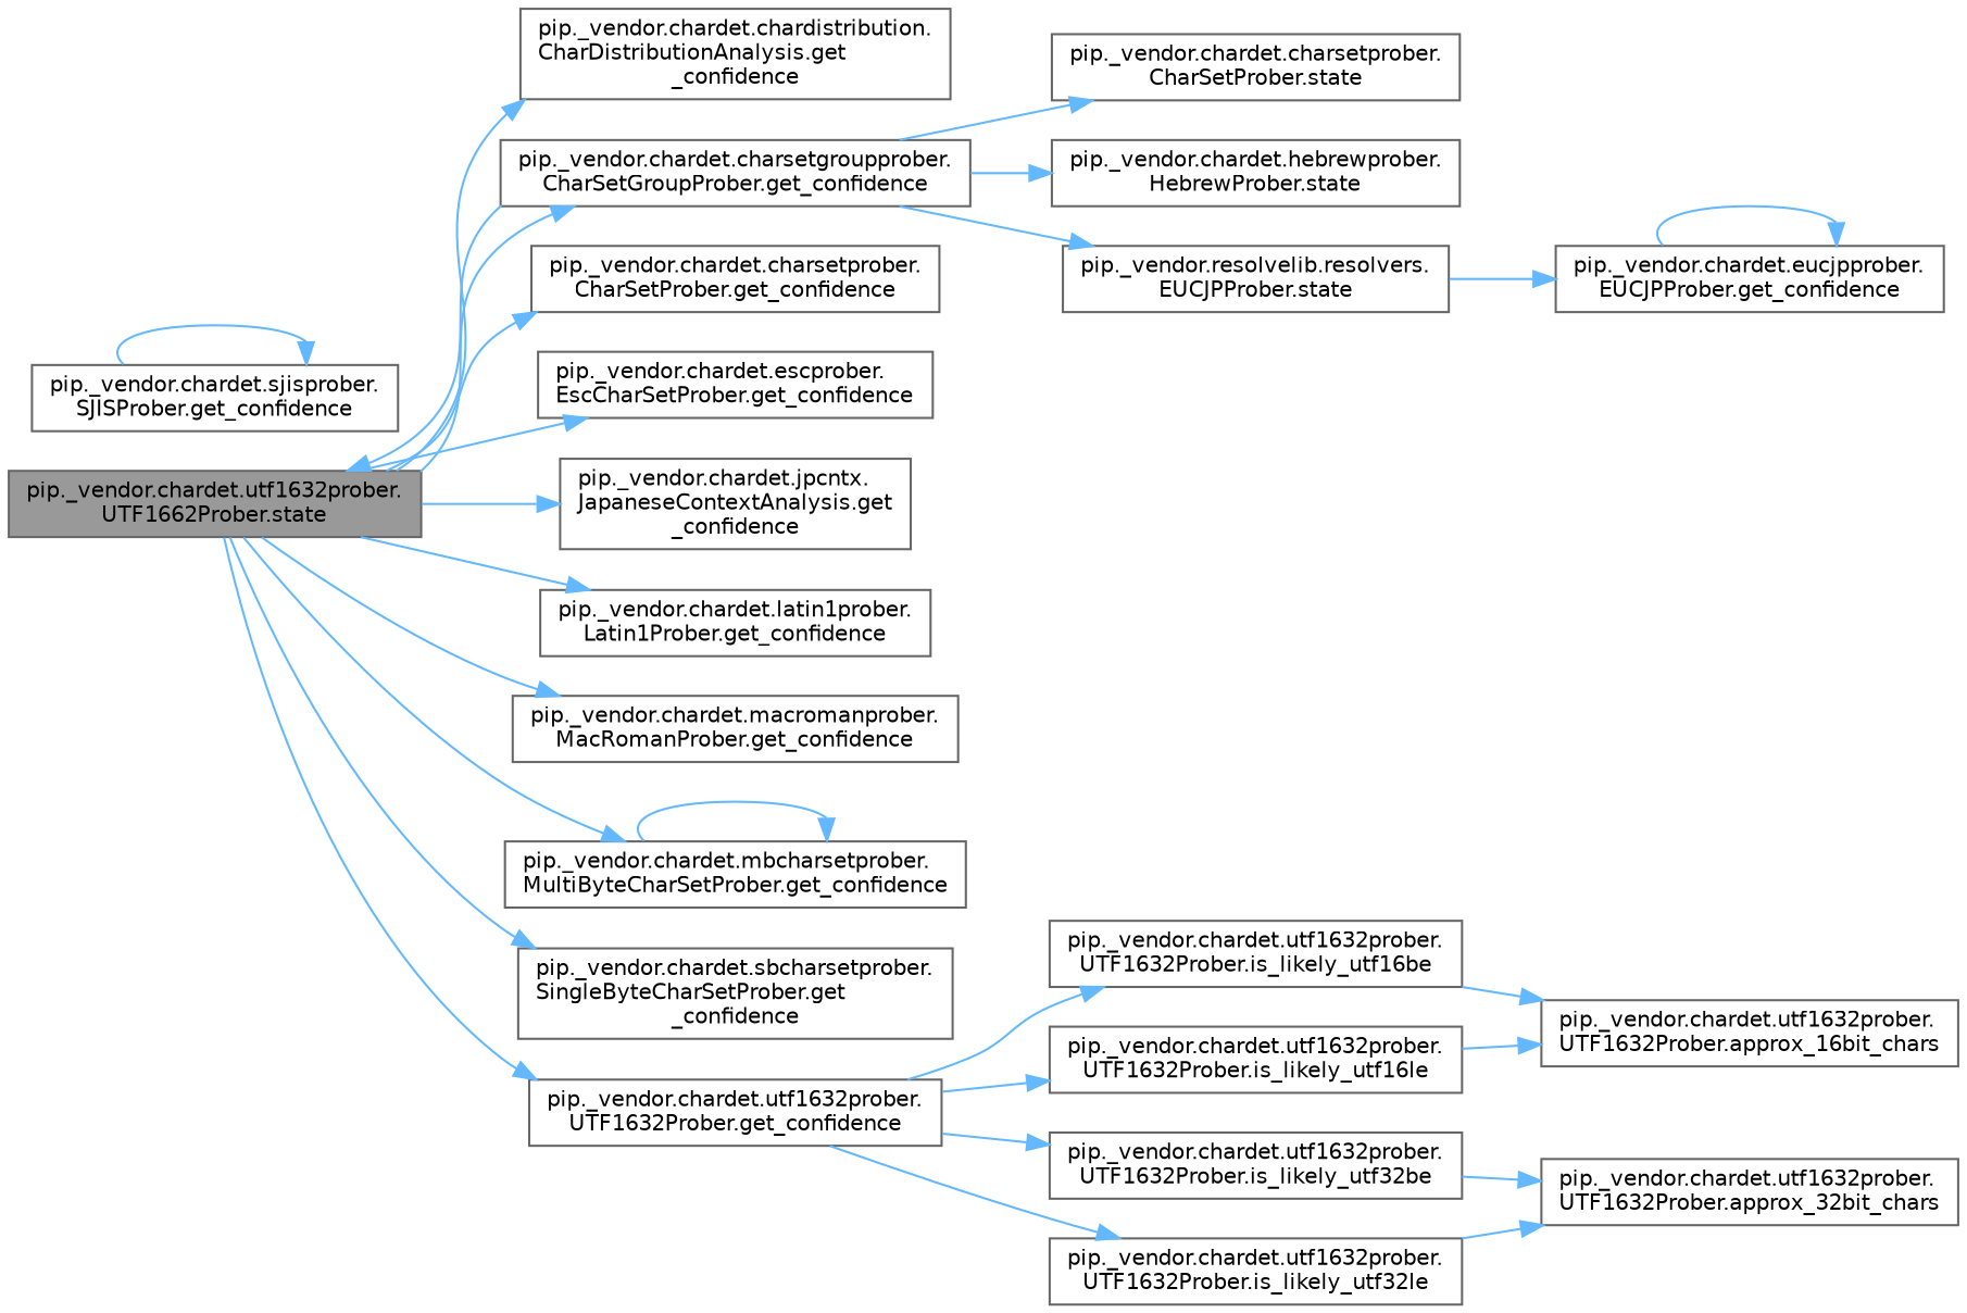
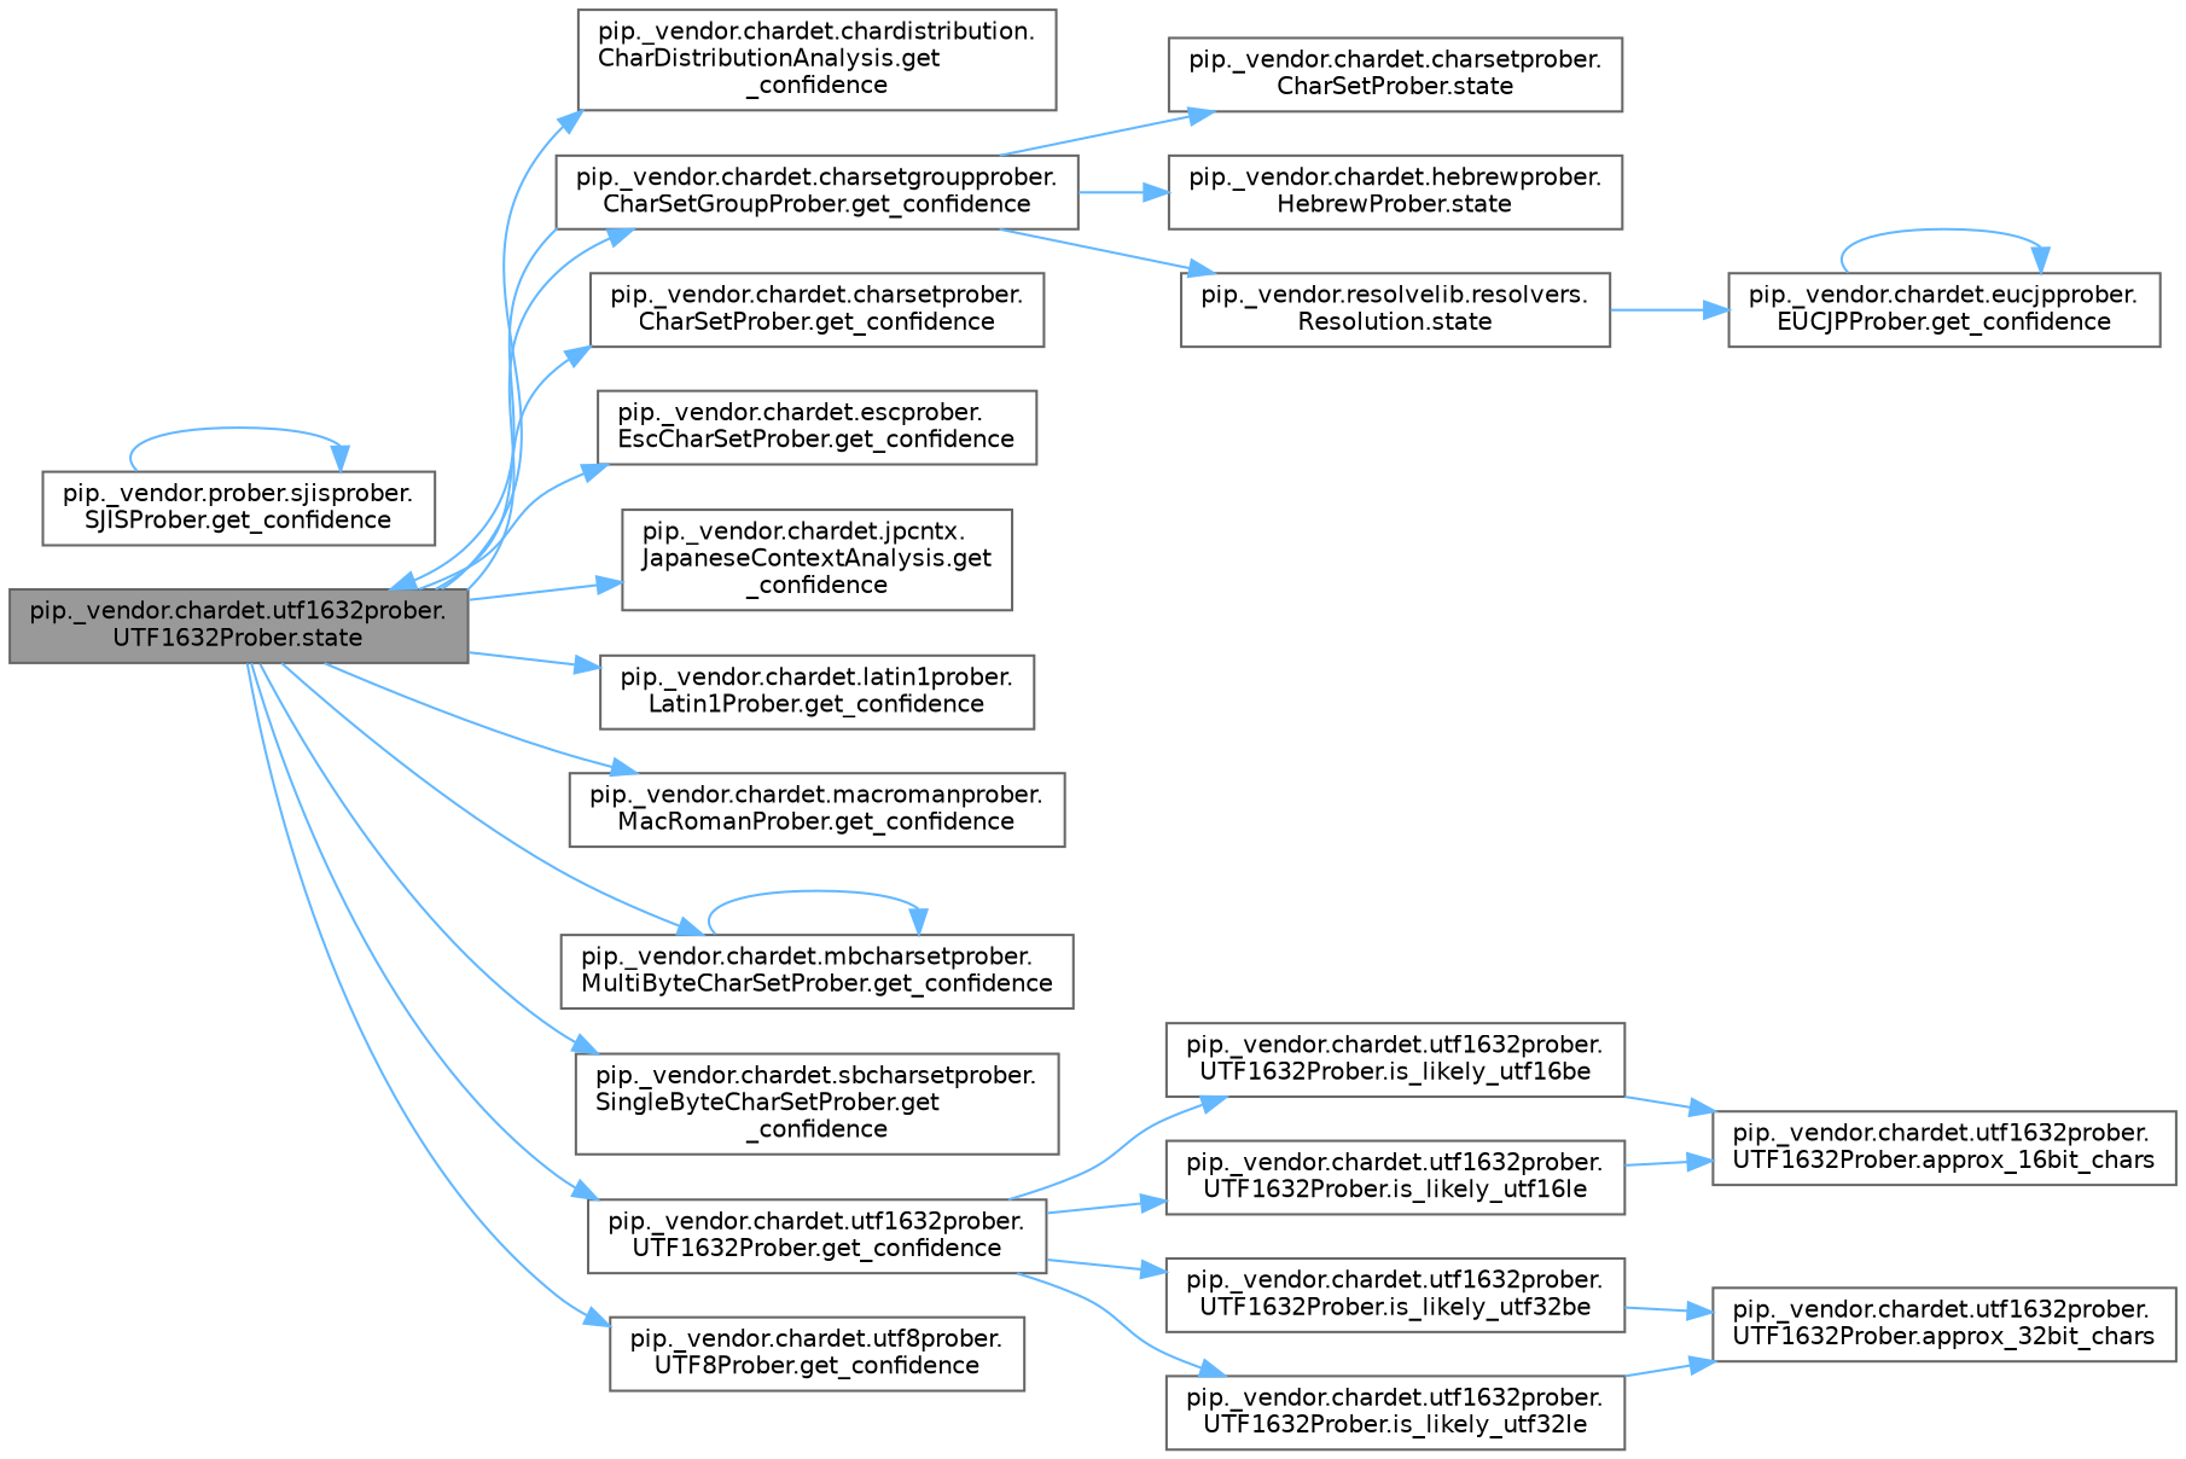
  digraph {
    rankdir=LR
    node [color=grey40 fillcolor=white fontname=Helvetica fontsize=10 shape=box style=filled]
    edge [color=steelblue1 fontname=Helvetica fontsize=10 labelfontname=Helvetica labelfontsize=10 style=solid]
-   n1 [color=gray40 fillcolor=grey60 fontcolor=black height=0.2 label="pip._vendor.chardet.utf1632prober.\lUTF1662Prober.state" width=0.4]
+   n1 [color=gray40 fillcolor=grey60 fontcolor=black height=0.2 label="pip._vendor.chardet.utf1632prober.\lUTF1632Prober.state" width=0.4]
    n2 [height=0.2 label="pip._vendor.chardet.chardistribution.\lCharDistributionAnalysis.get\l_confidence" width=0.4]
    n3 [height=0.2 label="pip._vendor.chardet.charsetgroupprober.\lCharSetGroupProber.get_confidence" width=0.4]
    n4 [height=0.2 label="pip._vendor.chardet.charsetprober.\lCharSetProber.get_confidence" width=0.4]
    n5 [height=0.2 label="pip._vendor.chardet.escprober.\lEscCharSetProber.get_confidence" width=0.4]
    n6 [height=0.2 label="pip._vendor.chardet.jpcntx.\lJapaneseContextAnalysis.get\l_confidence" width=0.4]
    n7 [height=0.2 label="pip._vendor.chardet.latin1prober.\lLatin1Prober.get_confidence" width=0.4]
    n8 [height=0.2 label="pip._vendor.chardet.macromanprober.\lMacRomanProber.get_confidence" width=0.4]
    n9 [height=0.2 label="pip._vendor.chardet.mbcharsetprober.\lMultiByteCharSetProber.get_confidence" width=0.4]
    n10 [height=0.2 label="pip._vendor.chardet.sbcharsetprober.\lSingleByteCharSetProber.get\l_confidence" width=0.4]
    n11 [height=0.2 label="pip._vendor.chardet.utf1632prober.\lUTF1632Prober.get_confidence" width=0.4]
+   n12 [height=0.2 label="pip._vendor.chardet.utf8prober.\lUTF8Prober.get_confidence" width=0.4]
    n13 [height=0.2 label="pip._vendor.chardet.charsetprober.\lCharSetProber.state" width=0.4]
    n14 [height=0.2 label="pip._vendor.chardet.hebrewprober.\lHebrewProber.state" width=0.4]
-   n15 [height=0.2 label="pip._vendor.resolvelib.resolvers.\lEUCJPProber.state" width=0.4]
+   n15 [height=0.2 label="pip._vendor.resolvelib.resolvers.\lResolution.state" width=0.4]
    n16 [height=0.2 label="pip._vendor.chardet.eucjpprober.\lEUCJPProber.get_confidence" width=0.4]
-   n17 [height=0.2 label="pip._vendor.chardet.sjisprober.\lSJISProber.get_confidence" width=0.4]
+   n17 [height=0.2 label="pip._vendor.prober.sjisprober.\lSJISProber.get_confidence" width=0.4]
    n18 [height=0.2 label="pip._vendor.chardet.utf1632prober.\lUTF1632Prober.is_likely_utf16be" width=0.4]
    n19 [height=0.2 label="pip._vendor.chardet.utf1632prober.\lUTF1632Prober.is_likely_utf16le" width=0.4]
    n20 [height=0.2 label="pip._vendor.chardet.utf1632prober.\lUTF1632Prober.is_likely_utf32be" width=0.4]
    n21 [height=0.2 label="pip._vendor.chardet.utf1632prober.\lUTF1632Prober.is_likely_utf32le" width=0.4]
    n22 [height=0.2 label="pip._vendor.chardet.utf1632prober.\lUTF1632Prober.approx_16bit_chars" width=0.4]
    n23 [height=0.2 label="pip._vendor.chardet.utf1632prober.\lUTF1632Prober.approx_32bit_chars" width=0.4]
    n1 -> n2
    n1 -> n3
    n1 -> n4
    n1 -> n5
    n1 -> n6
    n1 -> n7
    n1 -> n8
    n1 -> n9
    n1 -> n10
    n1 -> n11
+   n1 -> n12
    n3 -> n1
    n3 -> n13
    n3 -> n14
    n3 -> n15
    n9 -> n9
    n11 -> n18
    n11 -> n19
    n11 -> n20
    n11 -> n21
    n15 -> n16
    n16 -> n16
    n17 -> n17
    n18 -> n22
    n19 -> n22
    n20 -> n23
    n21 -> n23
  }
